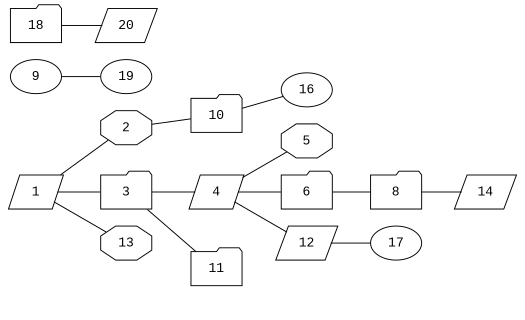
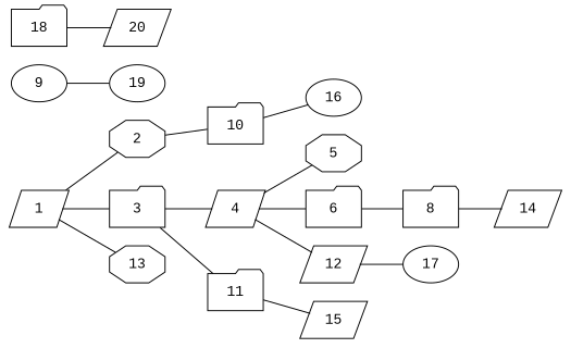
  graph {
    fontname="Liberation Mono"
    rankdir=LR
    node [fontname="Liberation Mono" shape=parallelogram]
    edge [fontname="Liberation Mono"]
    1
    2 [shape=octagon]
    3 [shape=folder]
    13 [shape=octagon]
    10 [shape=folder]
    4
    11 [shape=folder]
    16 [shape=ellipse]
    5 [shape=octagon]
    6 [shape=folder]
    12
+   15
    9 [shape=ellipse]
    19 [shape=ellipse]
    8 [shape=folder]
    17 [shape=ellipse]
    14
    20
    18 [shape=folder]
    1 -- 2
    1 -- 3
    1 -- 13
    2 -- 10
    3 -- 4
    3 -- 11
    10 -- 16
    4 -- 5
    4 -- 6
    4 -- 12
+   11 -- 15
    6 -- 8
    12 -- 17
    9 -- 19
    8 -- 14
    18 -- 20
  }
